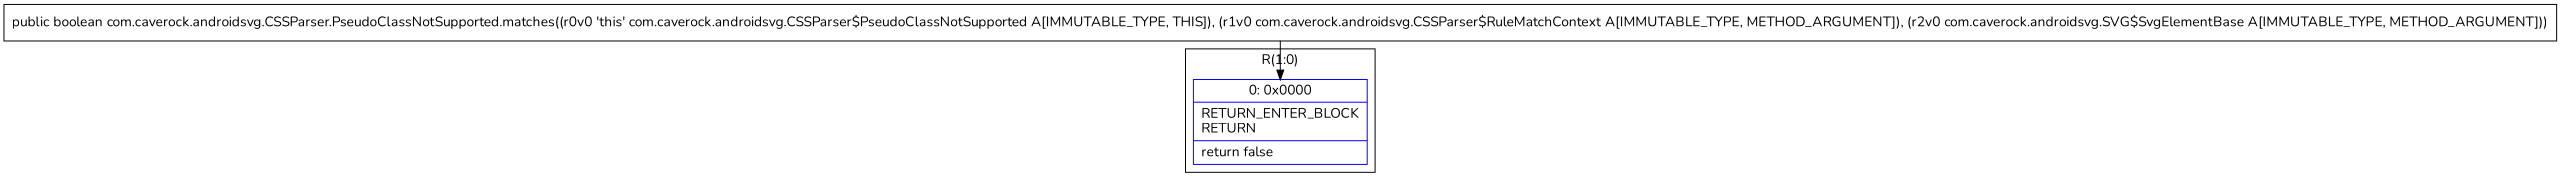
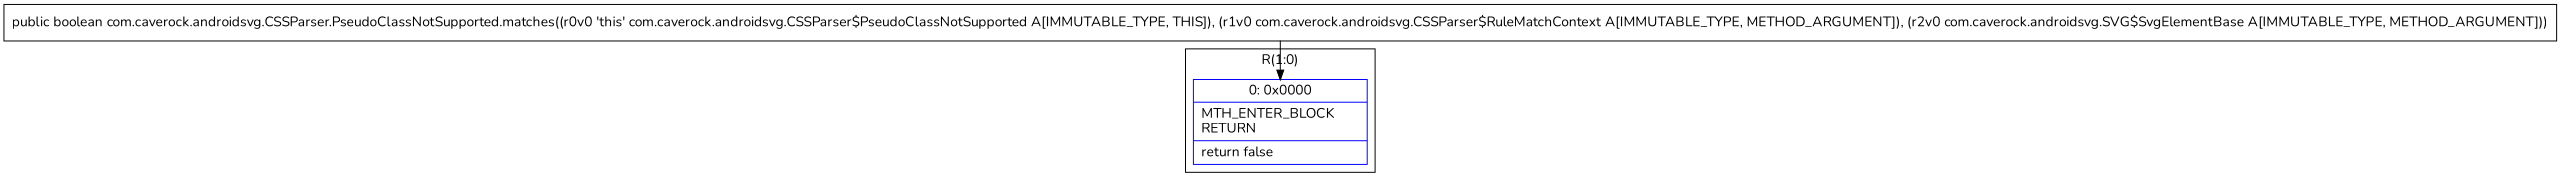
  digraph {
    fontname=Nunito
    node [shape=record fontname=Nunito]
-   n1 [color=blue label="{0\:\ 0x0000|RETURN_ENTER_BLOCK\lRETURN\l|return false\l}"]
+   n1 [color=blue label="{0\:\ 0x0000|MTH_ENTER_BLOCK\lRETURN\l|return false\l}"]
    n2 [label="{public boolean com.caverock.androidsvg.CSSParser.PseudoClassNotSupported.matches((r0v0 'this' com.caverock.androidsvg.CSSParser$PseudoClassNotSupported A[IMMUTABLE_TYPE, THIS]), (r1v0 com.caverock.androidsvg.CSSParser$RuleMatchContext A[IMMUTABLE_TYPE, METHOD_ARGUMENT]), (r2v0 com.caverock.androidsvg.SVG$SvgElementBase A[IMMUTABLE_TYPE, METHOD_ARGUMENT])) }"]
    subgraph cluster_1 {
      label="R(1:0)"
      n1
    }
    n2 -> n1 [fontname=Nunito]
  }
